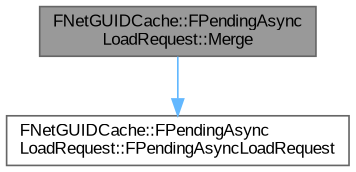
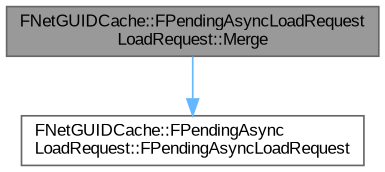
  digraph {
    rankdir=TB
    fontname="Liberation Sans"
    node [fontname="Liberation Sans" fontsize=10 shape=box style=filled]
-   n1 [color=gray40 fillcolor=grey60 fontcolor=black height=0.2 label="FNetGUIDCache::FPendingAsync\lLoadRequest::Merge" width=0.4]
+   n1 [color=gray40 fillcolor=grey60 fontcolor=black height=0.2 label="FNetGUIDCache::FPendingAsyncLoadRequest\lLoadRequest::Merge" width=0.4]
    n2 [color=grey40 fillcolor=white height=0.2 label="FNetGUIDCache::FPendingAsync\lLoadRequest::FPendingAsyncLoadRequest" width=0.4]
    n1 -> n2 [color=steelblue1 fontname="Liberation Sans" fontsize=10 labelfontname=Helvetica labelfontsize=10 style=solid]
  }
